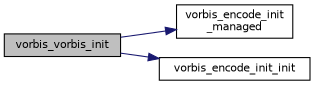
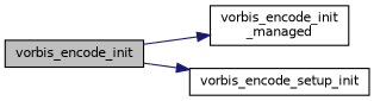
  digraph {
    rankdir=LR
    node [color=black fillcolor=white fontname=Helvetica fontsize=10 shape=record style=filled]
    edge [color=midnightblue fontname=Helvetica fontsize=10 labelfontname=Helvetica labelfontsize=10 style=solid]
-   n1 [fillcolor=grey75 fontcolor=black height=0.2 label=vorbis_vorbis_init width=0.4]
+   n1 [fillcolor=grey75 fontcolor=black height=0.2 label=vorbis_encode_init width=0.4]
    n2 [height=0.2 label="vorbis_encode_init\l_managed" width=0.4]
-   n3 [height=0.2 label=vorbis_encode_init_init width=0.4]
+   n3 [height=0.2 label=vorbis_encode_setup_init width=0.4]
    n1 -> n2
    n1 -> n3
  }
